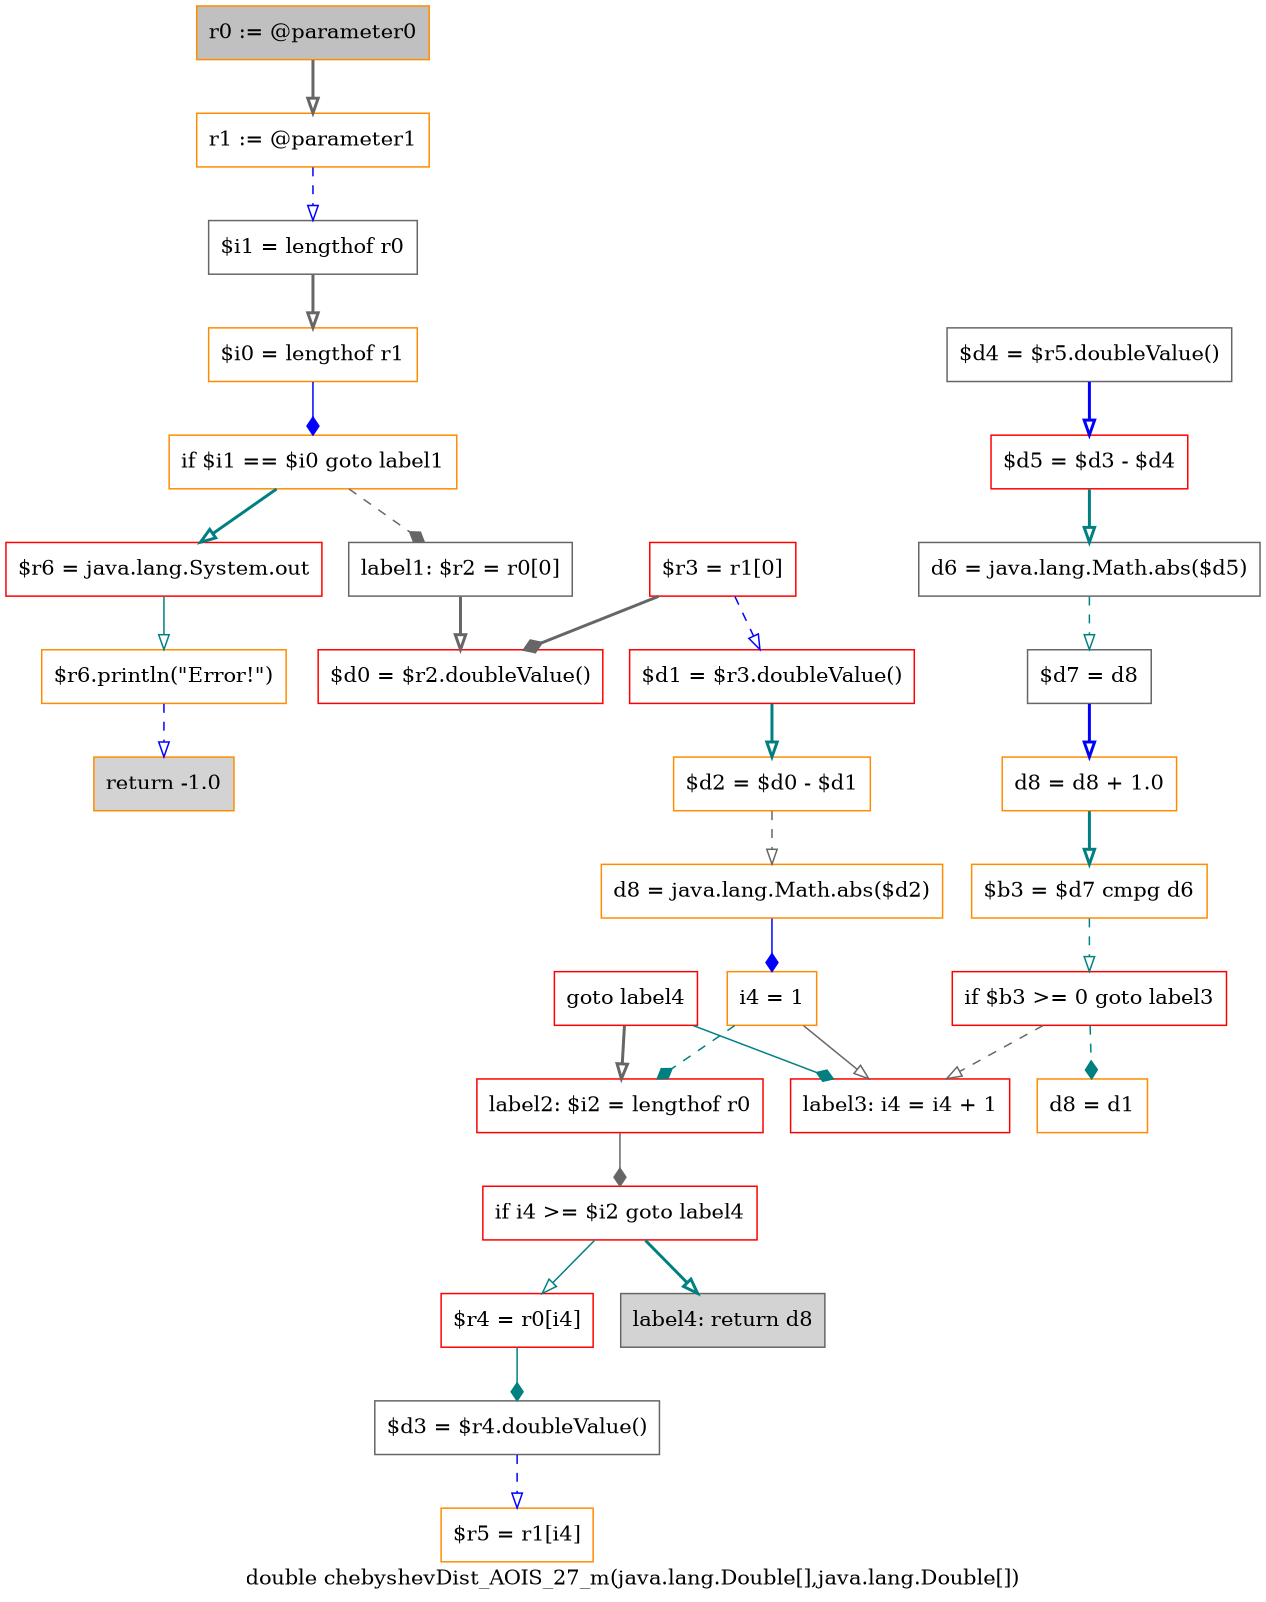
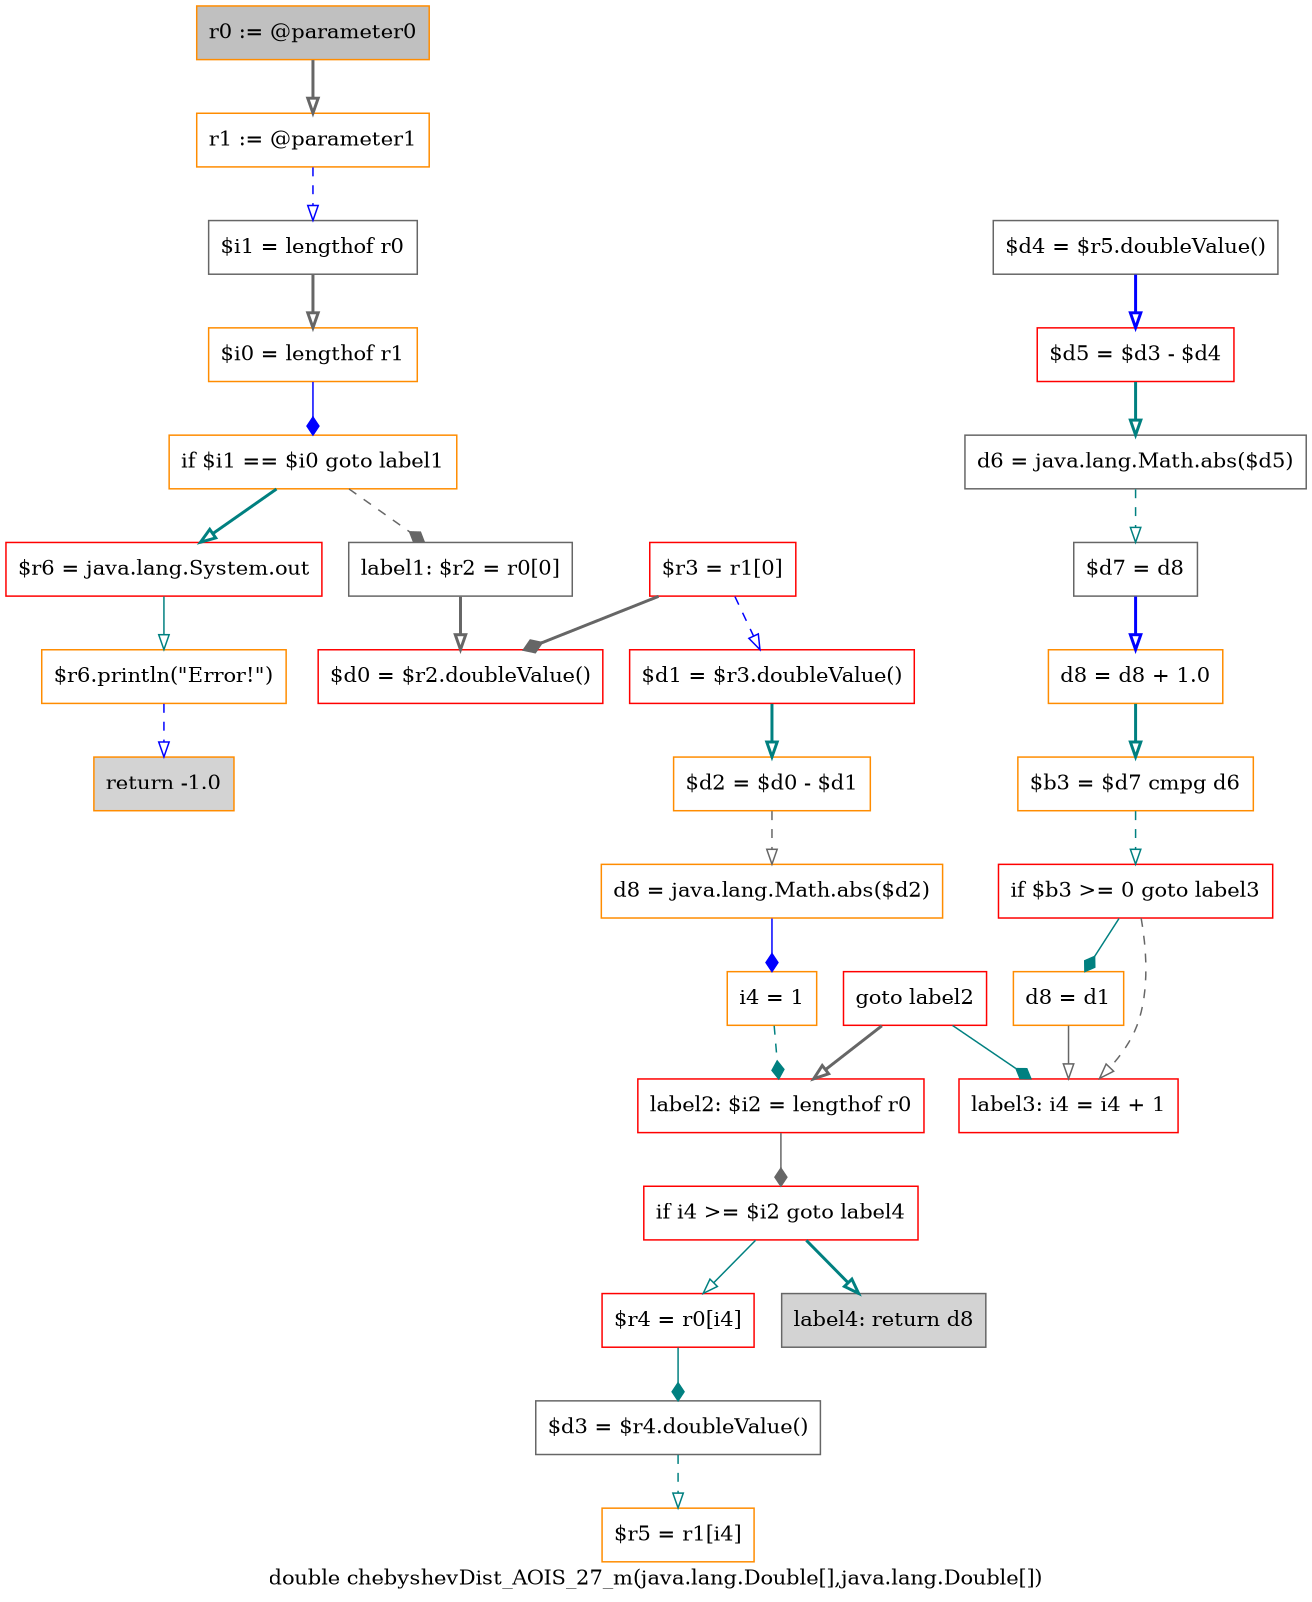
  digraph {
    label="double chebyshevDist_AOIS_27_m(java.lang.Double[],java.lang.Double[])"
    node [color=darkorange shape=box]
    edge [arrowhead=onormal color=teal style=bold]
    n1 [fillcolor=gray label="r0 := @parameter0" style=filled]
    n2 [label="r1 := @parameter1"]
    n3 [color=gray40 label="$i1 = lengthof r0"]
    n4 [label="$i0 = lengthof r1"]
    n5 [label="if $i1 == $i0 goto label1"]
    n6 [color=red label="$r6 = java.lang.System.out"]
    n7 [color=gray40 label="label1: $r2 = r0[0]"]
    n8 [label="$r6.println(\"Error!\")"]
    n9 [color=red label="$d0 = $r2.doubleValue()"]
    n10 [fillcolor=lightgray label="return -1.0" style=filled]
    n11 [color=red label="$r3 = r1[0]"]
    n12 [color=red label="$d1 = $r3.doubleValue()"]
    n13 [label="$d2 = $d0 - $d1"]
    n14 [label="d8 = java.lang.Math.abs($d2)"]
    n15 [label="i4 = 1"]
    n16 [color=red label="label2: $i2 = lengthof r0"]
    n17 [color=red label="if i4 >= $i2 goto label4"]
    n18 [color=red label="$r4 = r0[i4]"]
    n19 [color=gray40 fillcolor=lightgray label="label4: return d8" style=filled]
    n20 [color=gray40 label="$d3 = $r4.doubleValue()"]
    n21 [label="$r5 = r1[i4]"]
    n22 [color=gray40 label="$d4 = $r5.doubleValue()"]
    n23 [color=red label="$d5 = $d3 - $d4"]
    n24 [color=gray40 label="d6 = java.lang.Math.abs($d5)"]
    n25 [color=gray40 label="$d7 = d8"]
    n26 [label="d8 = d8 + 1.0"]
    n27 [label="$b3 = $d7 cmpg d6"]
    n28 [color=red label="if $b3 >= 0 goto label3"]
    n29 [label="d8 = d1"]
    n30 [color=red label="label3: i4 = i4 + 1"]
-   n31 [color=red label="goto label4"]
+   n31 [color=red label="goto label2"]
    n1 -> n2 [color=gray40]
    n2 -> n3 [color=blue style=dashed]
    n3 -> n4 [color=gray40]
    n4 -> n5 [arrowhead=diamond color=blue style=solid]
    n5 -> n6
    n5 -> n7 [arrowhead=diamond color=gray40 style=dashed]
    n6 -> n8 [style=solid]
    n7 -> n9 [color=gray40]
    n8 -> n10 [color=blue style=dashed]
    n11 -> n9 [arrowhead=diamond color=gray40]
    n11 -> n12 [color=blue style=dashed]
    n12 -> n13
    n13 -> n14 [color=gray40 style=dashed]
    n14 -> n15 [arrowhead=diamond color=blue style=solid]
    n15 -> n16 [arrowhead=diamond style=dashed]
    n16 -> n17 [arrowhead=diamond color=gray40 style=solid]
    n17 -> n18 [style=solid]
    n17 -> n19
    n18 -> n20 [arrowhead=diamond style=solid]
-   n20 -> n21 [color=blue style=dashed]
+   n20 -> n21 [style=dashed]
    n22 -> n23 [color=blue]
    n23 -> n24
    n24 -> n25 [style=dashed]
    n25 -> n26 [color=blue]
    n26 -> n27
    n27 -> n28 [style=dashed]
-   n28 -> n29 [arrowhead=diamond style=dashed]
+   n28 -> n29 [arrowhead=diamond style=solid]
    n28 -> n30 [color=gray40 style=dashed]
-   n15 -> n30 [color=gray40 style=solid]
+   n29 -> n30 [color=gray40 style=solid]
    n31 -> n16 [color=gray40]
    n31 -> n30 [arrowhead=diamond style=solid]
  }
